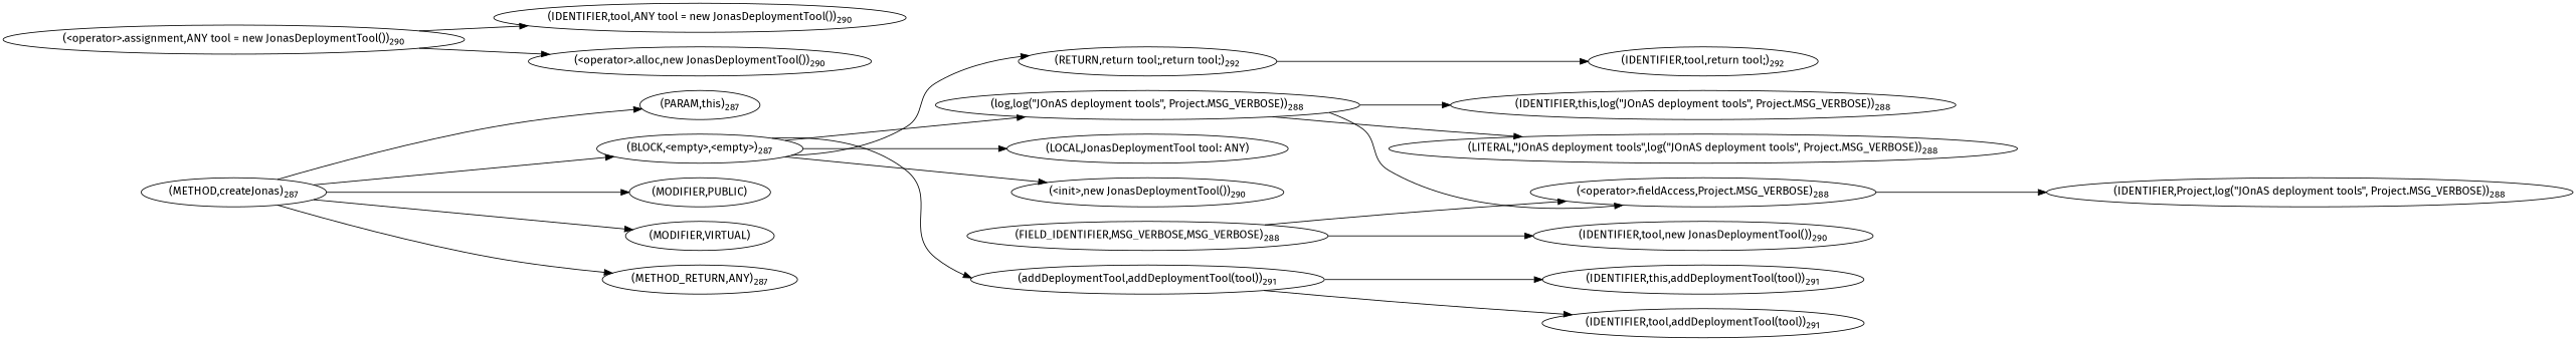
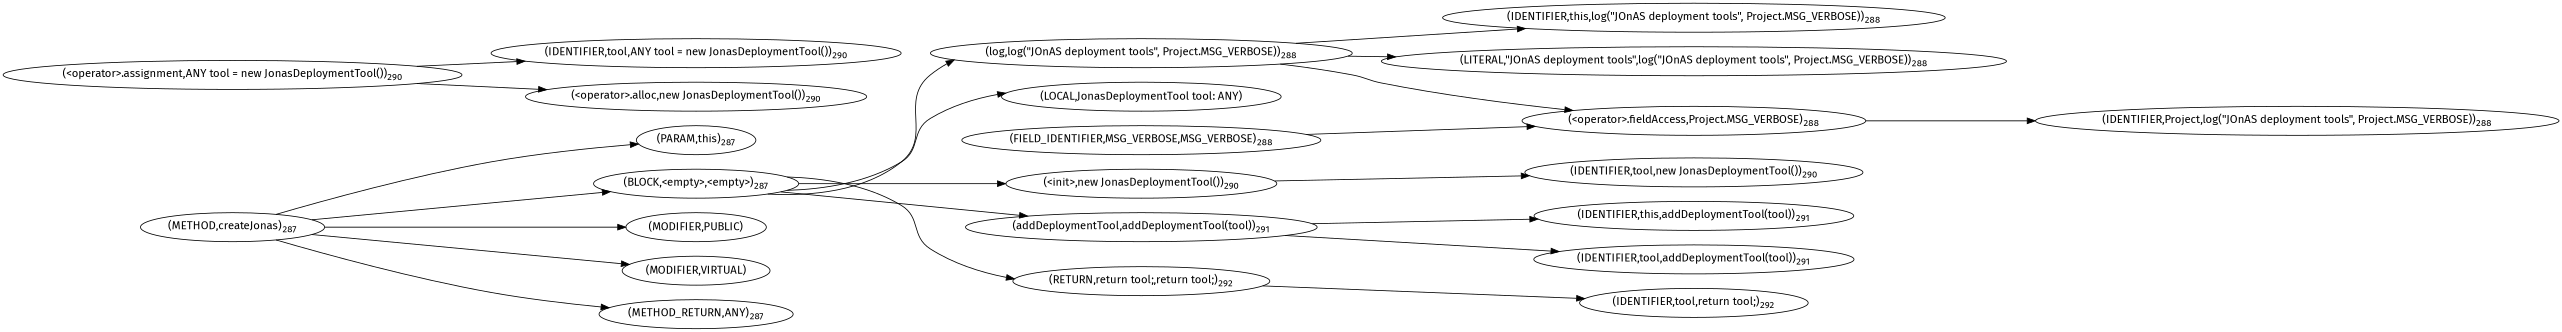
  digraph {
    fontname="Fira Sans"
    rankdir=LR
    node [fontname="Fira Sans"]
    edge [fontname="Fira Sans"]
    n1 [label=<(METHOD,createJonas)<SUB>287</SUB>>]
    n2 [label=<(PARAM,this)<SUB>287</SUB>>]
    n3 [label=<(BLOCK,&lt;empty&gt;,&lt;empty&gt;)<SUB>287</SUB>>]
    n4 [label=<(MODIFIER,PUBLIC)>]
    n5 [label=<(MODIFIER,VIRTUAL)>]
    n6 [label=<(METHOD_RETURN,ANY)<SUB>287</SUB>>]
    n7 [label=<(log,log(&quot;JOnAS deployment tools&quot;, Project.MSG_VERBOSE))<SUB>288</SUB>>]
    n8 [label=<(LOCAL,JonasDeploymentTool tool: ANY)>]
    n9 [label=<(&lt;init&gt;,new JonasDeploymentTool())<SUB>290</SUB>>]
    n10 [label=<(addDeploymentTool,addDeploymentTool(tool))<SUB>291</SUB>>]
    n11 [label=<(RETURN,return tool;,return tool;)<SUB>292</SUB>>]
    n12 [label=<(IDENTIFIER,this,log(&quot;JOnAS deployment tools&quot;, Project.MSG_VERBOSE))<SUB>288</SUB>>]
    n13 [label=<(LITERAL,&quot;JOnAS deployment tools&quot;,log(&quot;JOnAS deployment tools&quot;, Project.MSG_VERBOSE))<SUB>288</SUB>>]
    n14 [label=<(&lt;operator&gt;.fieldAccess,Project.MSG_VERBOSE)<SUB>288</SUB>>]
    n15 [label=<(&lt;operator&gt;.assignment,ANY tool = new JonasDeploymentTool())<SUB>290</SUB>>]
    n16 [label=<(IDENTIFIER,tool,ANY tool = new JonasDeploymentTool())<SUB>290</SUB>>]
    n17 [label=<(&lt;operator&gt;.alloc,new JonasDeploymentTool())<SUB>290</SUB>>]
    n18 [label=<(IDENTIFIER,tool,new JonasDeploymentTool())<SUB>290</SUB>>]
    n19 [label=<(IDENTIFIER,this,addDeploymentTool(tool))<SUB>291</SUB>>]
    n20 [label=<(IDENTIFIER,tool,addDeploymentTool(tool))<SUB>291</SUB>>]
    n21 [label=<(IDENTIFIER,tool,return tool;)<SUB>292</SUB>>]
    n22 [label=<(IDENTIFIER,Project,log(&quot;JOnAS deployment tools&quot;, Project.MSG_VERBOSE))<SUB>288</SUB>>]
    n23 [label=<(FIELD_IDENTIFIER,MSG_VERBOSE,MSG_VERBOSE)<SUB>288</SUB>>]
    n1 -> n2
    n1 -> n3
    n1 -> n4
    n1 -> n5
    n1 -> n6
    n3 -> n7
    n3 -> n8
    n3 -> n9
    n3 -> n10
    n3 -> n11
    n7 -> n12
    n7 -> n13
    n7 -> n14
-   n23 -> n18
+   n9 -> n18
    n10 -> n19
    n10 -> n20
    n11 -> n21
    n14 -> n22
    n15 -> n16
    n15 -> n17
    n23 -> n14
  }
